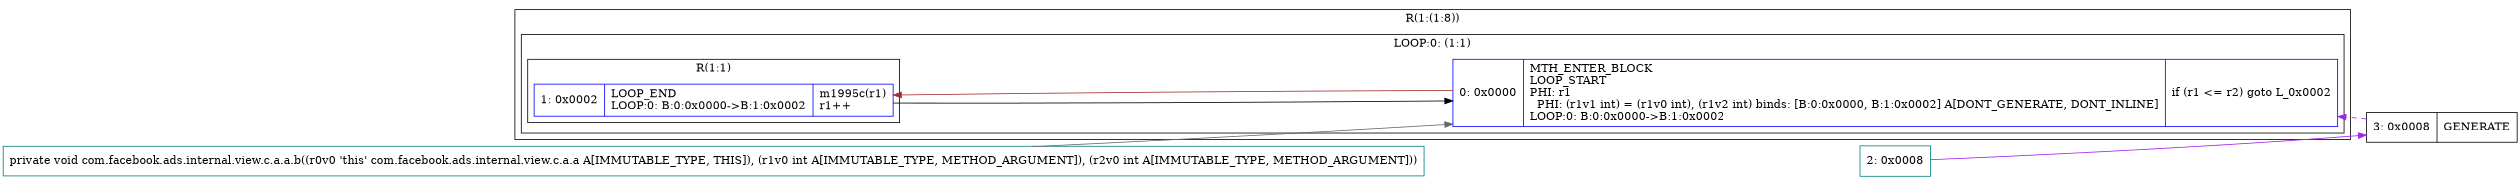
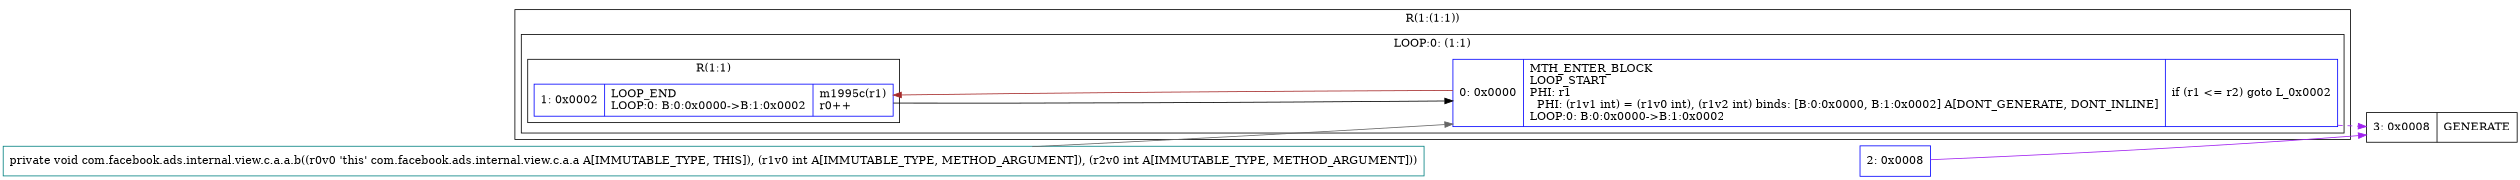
  digraph {
    rankdir=LR
    node [color=blue shape=record]
    edge [color=purple]
-   n1 [label="{1\:\ 0x0002|LOOP_END\lLOOP:0: B:0:0x0000\-\>B:1:0x0002\l|m1995c(r1)\lr1++\l}"]
+   n1 [label="{1\:\ 0x0002|LOOP_END\lLOOP:0: B:0:0x0000\-\>B:1:0x0002\l|m1995c(r1)\lr0++\l}"]
    n2 [label="{0\:\ 0x0000|MTH_ENTER_BLOCK\lLOOP_START\lPHI: r1 \l  PHI: (r1v1 int) = (r1v0 int), (r1v2 int) binds: [B:0:0x0000, B:1:0x0002] A[DONT_GENERATE, DONT_INLINE]\lLOOP:0: B:0:0x0000\-\>B:1:0x0002\l|if (r1 \<= r2) goto L_0x0002\l}"]
    n3 [color=black label="{3\:\ 0x0008|GENERATE\l}"]
-   n4 [color=teal label="{2\:\ 0x0008}"]
+   n4 [label="{2\:\ 0x0008}"]
    n5 [color=teal label="{private void com.facebook.ads.internal.view.c.a.a.b((r0v0 'this' com.facebook.ads.internal.view.c.a.a A[IMMUTABLE_TYPE, THIS]), (r1v0 int A[IMMUTABLE_TYPE, METHOD_ARGUMENT]), (r2v0 int A[IMMUTABLE_TYPE, METHOD_ARGUMENT])) }"]
    subgraph cluster_1 {
-     label="R(1:(1:8))"
+     label="R(1:(1:1))"
      subgraph cluster_2 {
        label="LOOP:0: (1:1)"
        n2
        subgraph cluster_3 {
          label="R(1:1)"
          n1
        }
      }
    }
    n1 -> n2 [color=black]
    n2 -> n1 [color=brown]
-   n3 -> n2 [style=dashed]
+   n2 -> n3 [style=dashed]
    n4 -> n3
    n5 -> n2 [color=gray40]
  }
